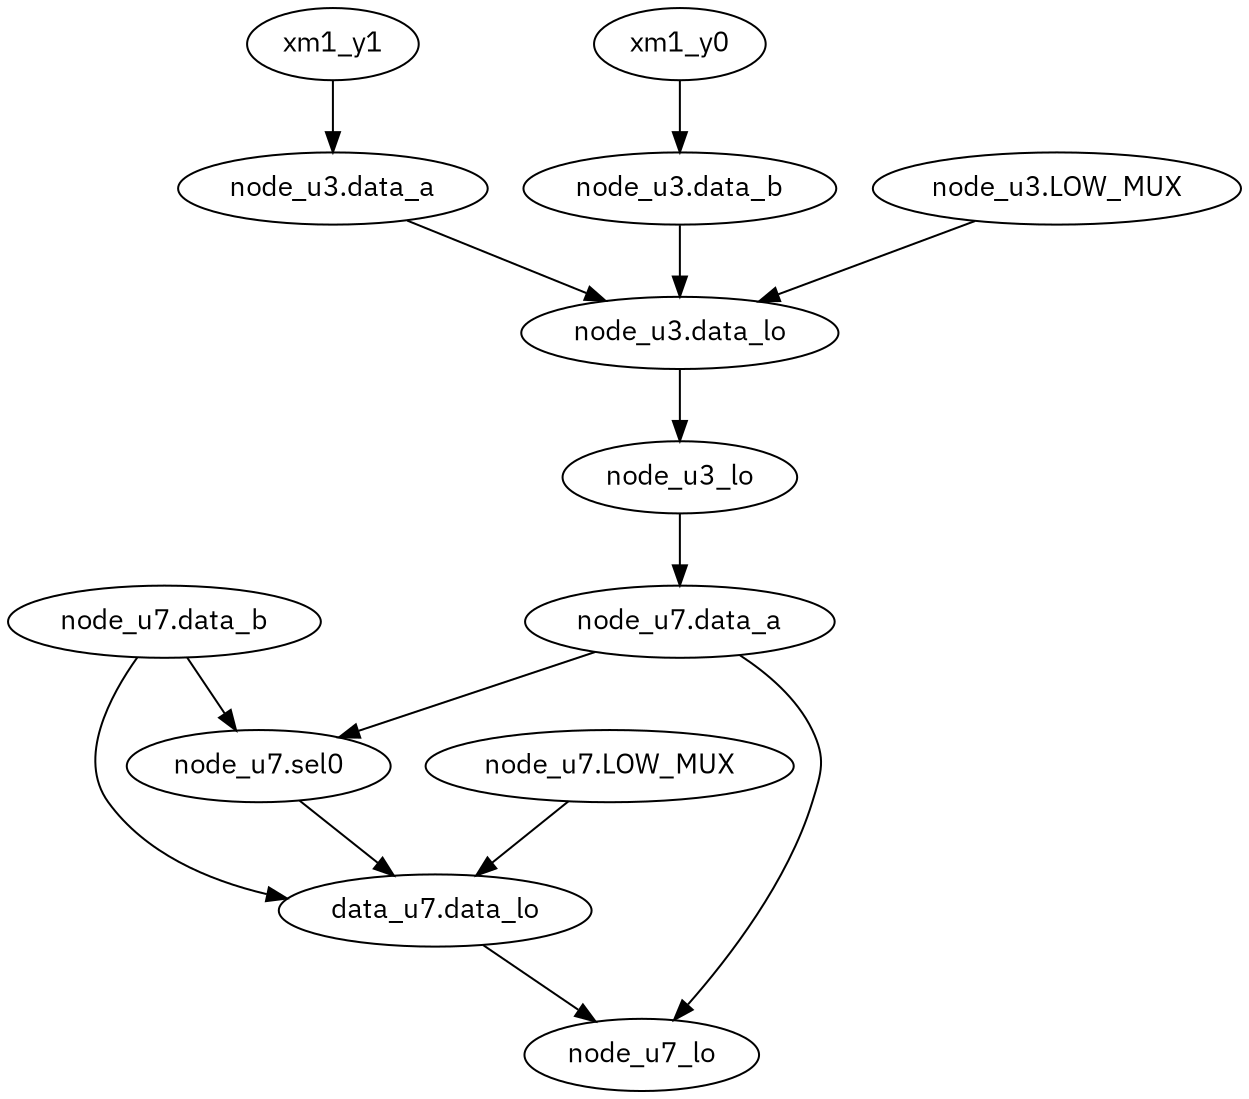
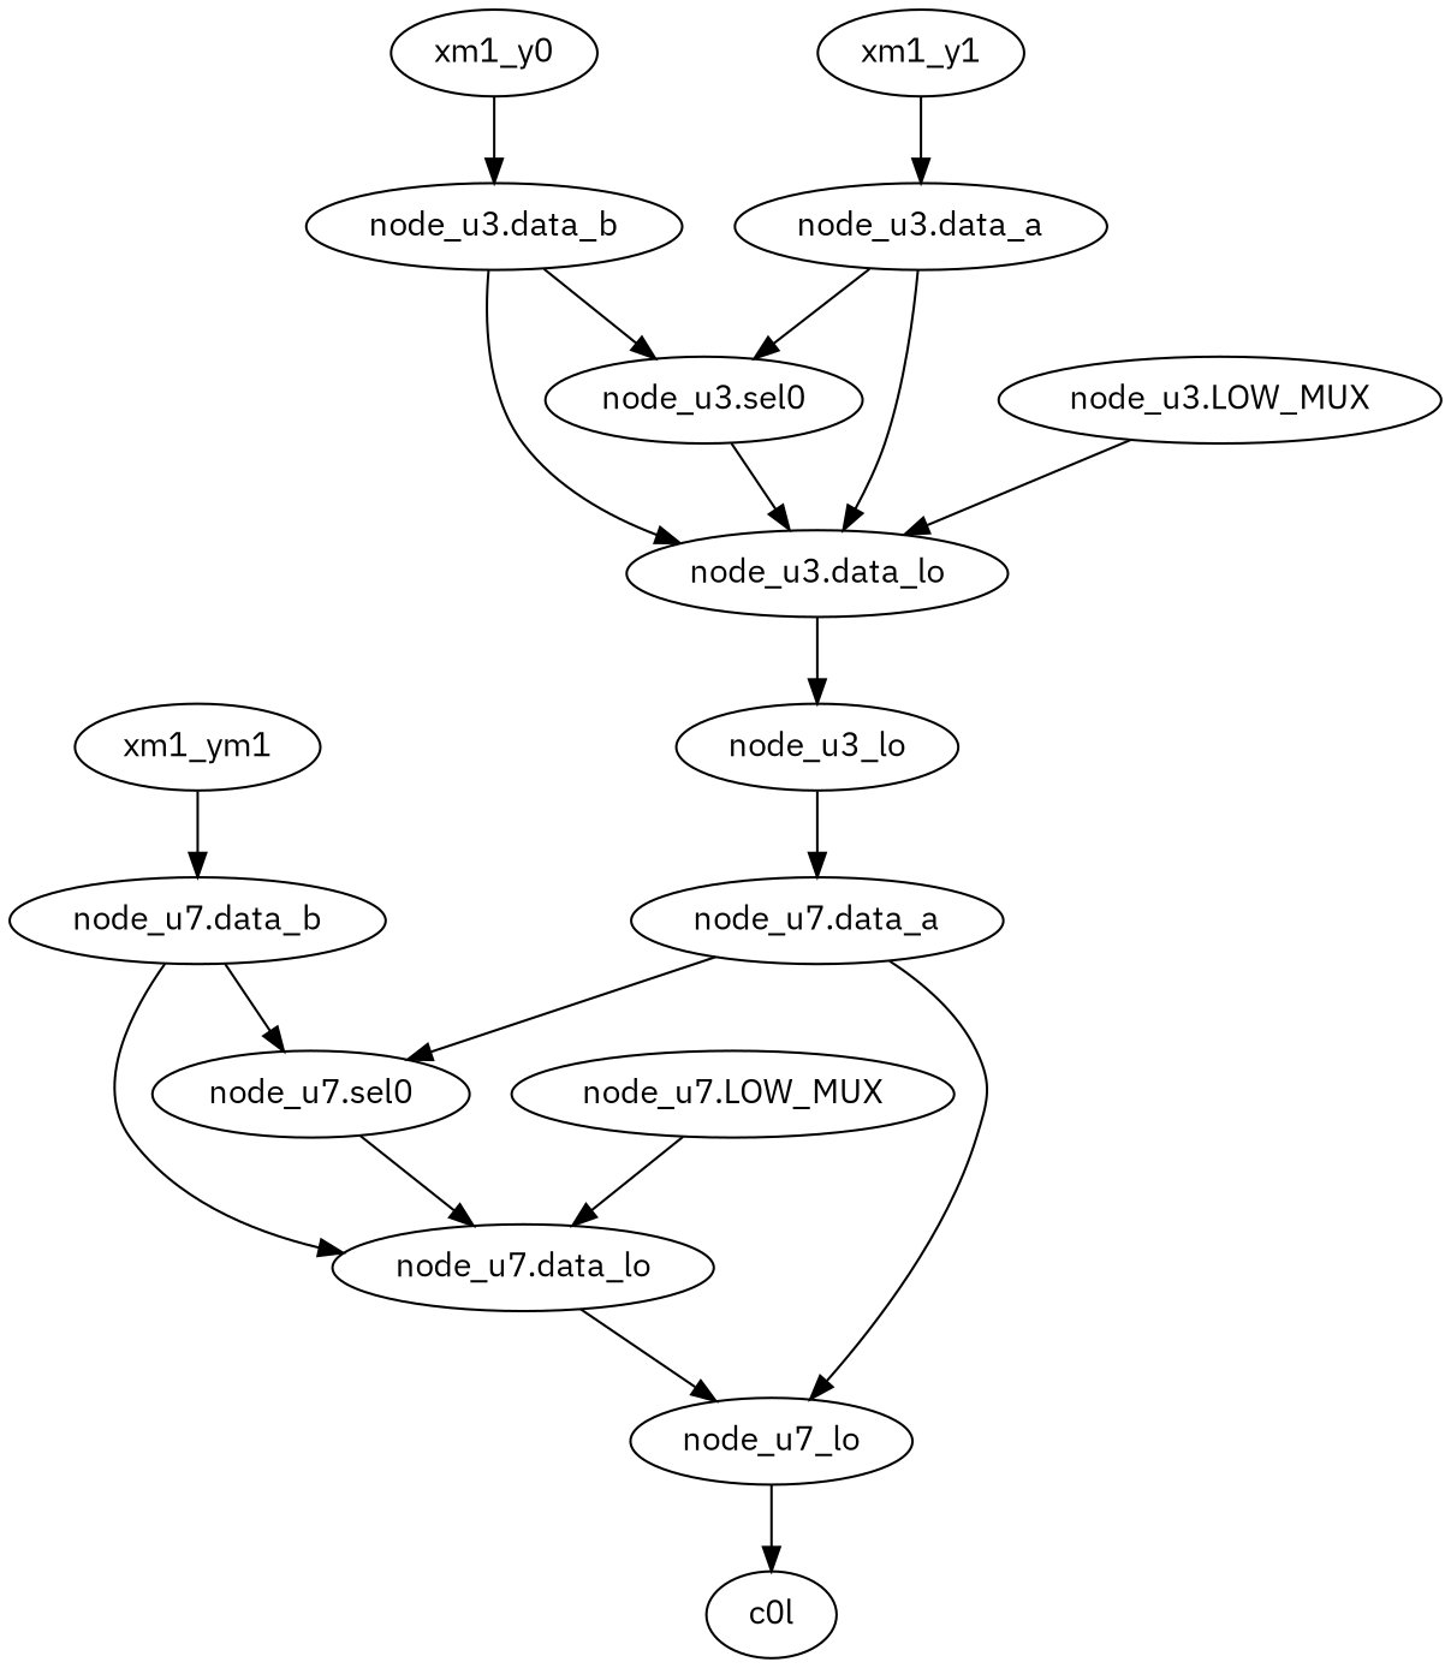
  strict digraph {
    fontname="IBM Plex Sans"
    node [complexity=5 fontname="IBM Plex Sans" importance=1.29774161361 rank=0.162217701701]
    edge [fontname="IBM Plex Sans"]
    "node_u7.data_a" [importance=0.194059965461 rank=0.0388119930921]
    "node_u7.sel0" [complexity=3 importance=0.0926737555011 rank=0.0308912518337]
    node_u7_lo [complexity=2 importance=0.0180933172955 rank=0.00904665864774]
-   "node_u7.data_lo" [complexity=2 importance=0.0282435514168 rank=0.0141217757084 label="data_u7.data_lo"]
+   "node_u7.data_lo" [complexity=2 importance=0.0282435514168 rank=0.0141217757084]
+   c0l [complexity=0 importance=0.00882621385921 rank=0.0]
    "node_u7.data_b" [importance=0.191636901261 rank=0.0383273802521]
    node_u3_lo [importance=0.203100203055 rank=0.0406200406111]
    "node_u3.data_a" [complexity=8]
    "node_u3.data_lo" [importance=0.212796204929 rank=0.0425592409858]
+   "node_u3.sel0" [complexity=6 importance=0.645726111674 rank=0.107621018612]
    "node_u7.LOW_MUX" [complexity=4 importance=0.0606798511814 rank=0.0151699627953]
+   xm1_ym1 [importance=0.195829649608 rank=0.0391659299217]
    "node_u3.data_b" [complexity=8]
    xm1_y0 [complexity=8 importance=1.30193436195 rank=0.162741795244]
    xm1_y1 [complexity=8 importance=1.30193436195 rank=0.162741795244]
    "node_u3.LOW_MUX" [complexity=7 importance=0.429785158206 rank=0.0613978797437]
    "node_u7.data_a" -> "node_u7.sel0"
    "node_u7.data_a" -> node_u7_lo
    "node_u7.sel0" -> "node_u7.data_lo"
+   node_u7_lo -> c0l
    "node_u7.data_lo" -> node_u7_lo
    "node_u7.data_b" -> "node_u7.sel0"
    "node_u7.data_b" -> "node_u7.data_lo"
    node_u3_lo -> "node_u7.data_a"
    "node_u3.data_a" -> "node_u3.data_lo"
+   "node_u3.data_a" -> "node_u3.sel0"
    "node_u3.data_lo" -> node_u3_lo
+   "node_u3.sel0" -> "node_u3.data_lo"
    "node_u7.LOW_MUX" -> "node_u7.data_lo"
+   xm1_ym1 -> "node_u7.data_b"
    "node_u3.data_b" -> "node_u3.data_lo"
+   "node_u3.data_b" -> "node_u3.sel0"
    xm1_y0 -> "node_u3.data_b"
    xm1_y1 -> "node_u3.data_a"
    "node_u3.LOW_MUX" -> "node_u3.data_lo"
  }
